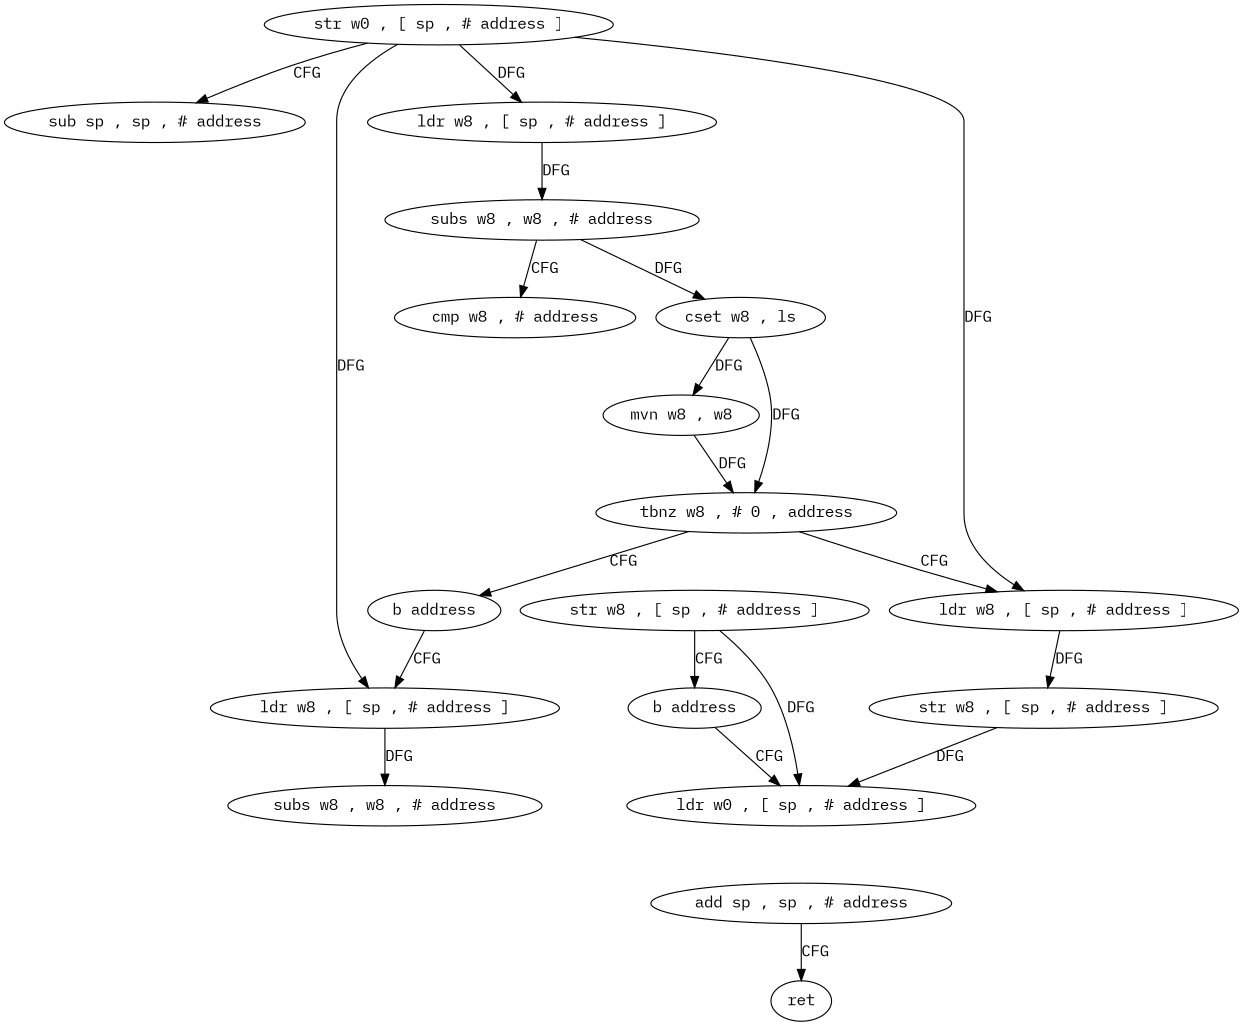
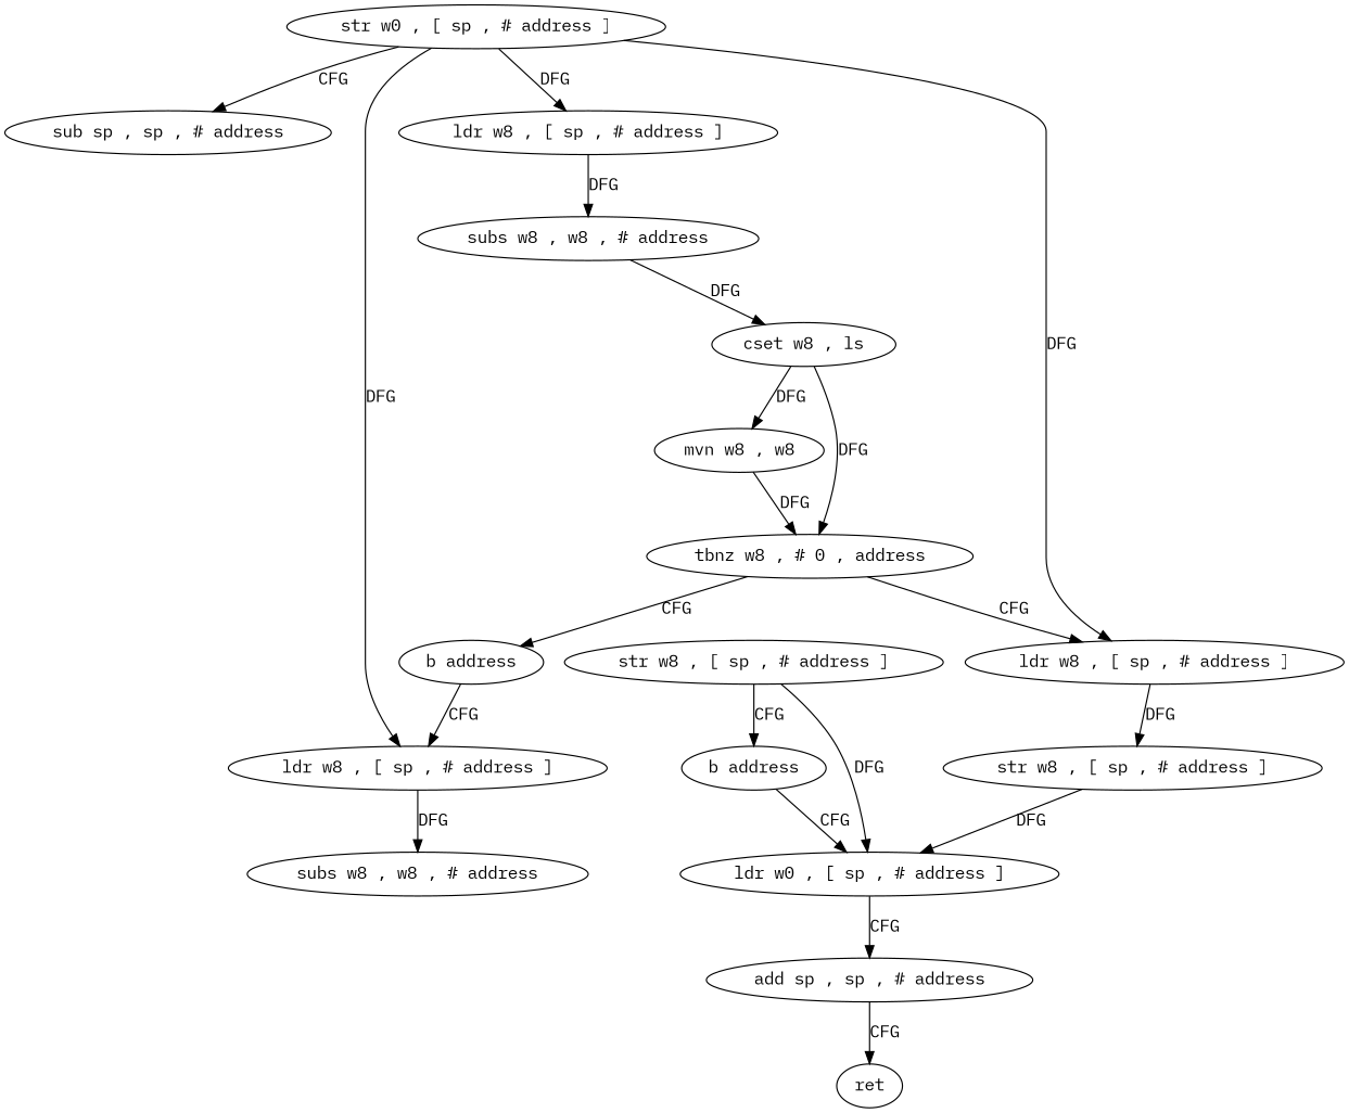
  digraph {
    fontname="IBM Plex Mono"
    node [fontname="IBM Plex Mono"]
    edge [fontname="IBM Plex Mono"]
    n1 [label="sub sp , sp , # address"]
    n2 [label="str w0 , [ sp , # address ]"]
    n3 [label="ldr w8 , [ sp , # address ]"]
    n4 [label="ldr w8 , [ sp , # address ]"]
    n5 [label="ldr w8 , [ sp , # address ]"]
    n6 [label="subs w8 , w8 , # address"]
    n7 [label="str w8 , [ sp , # address ]"]
    n8 [label="subs w8 , w8 , # address"]
-   n9 [label="cmp w8 , # address"]
    n10 [label="cset w8 , ls"]
    n11 [label="mvn w8 , w8"]
    n12 [label="tbnz w8 , # 0 , address"]
    n13 [label="b address"]
    n14 [label="ldr w0 , [ sp , # address ]"]
    n15 [label="add sp , sp , # address"]
    n16 [label=ret]
    n17 [label="str w8 , [ sp , # address ]"]
    n18 [label="b address"]
    n2 -> n1 [label=CFG]
    n2 -> n3 [label=DFG]
    n2 -> n4 [label=DFG]
    n2 -> n5 [label=DFG]
    n3 -> n6 [label=DFG]
    n4 -> n7 [label=DFG]
    n5 -> n8 [label=DFG]
-   n6 -> n9 [label=CFG]
    n6 -> n10 [label=DFG]
    n7 -> n14 [label=DFG]
    n10 -> n11 [label=DFG]
    n10 -> n12 [label=DFG]
    n11 -> n12 [label=DFG]
    n12 -> n4 [label=CFG]
    n12 -> n13 [label=CFG]
    n13 -> n5 [label=CFG]
+   n14 -> n15 [label=CFG]
    n15 -> n16 [label=CFG]
    n17 -> n14 [label=DFG]
    n17 -> n18 [label=CFG]
    n18 -> n14 [label=CFG]
  }
